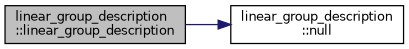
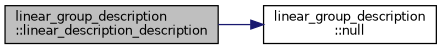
  digraph {
    rankdir=LR
    node [color=black fontname=Helvetica fontsize=10 shape=record style=filled]
-   n1 [fillcolor=grey75 fontcolor=black height=0.2 label="linear_group_description\l::linear_group_description" width=0.4]
+   n1 [fillcolor=grey75 fontcolor=black height=0.2 label="linear_group_description\l::linear_description_description" width=0.4]
    n2 [fillcolor=white height=0.2 label="linear_group_description\l::null" width=0.4]
    n1 -> n2 [color=midnightblue fontname=Helvetica fontsize=10 labelfontname=Helvetica labelfontsize=10 style=solid]
  }
